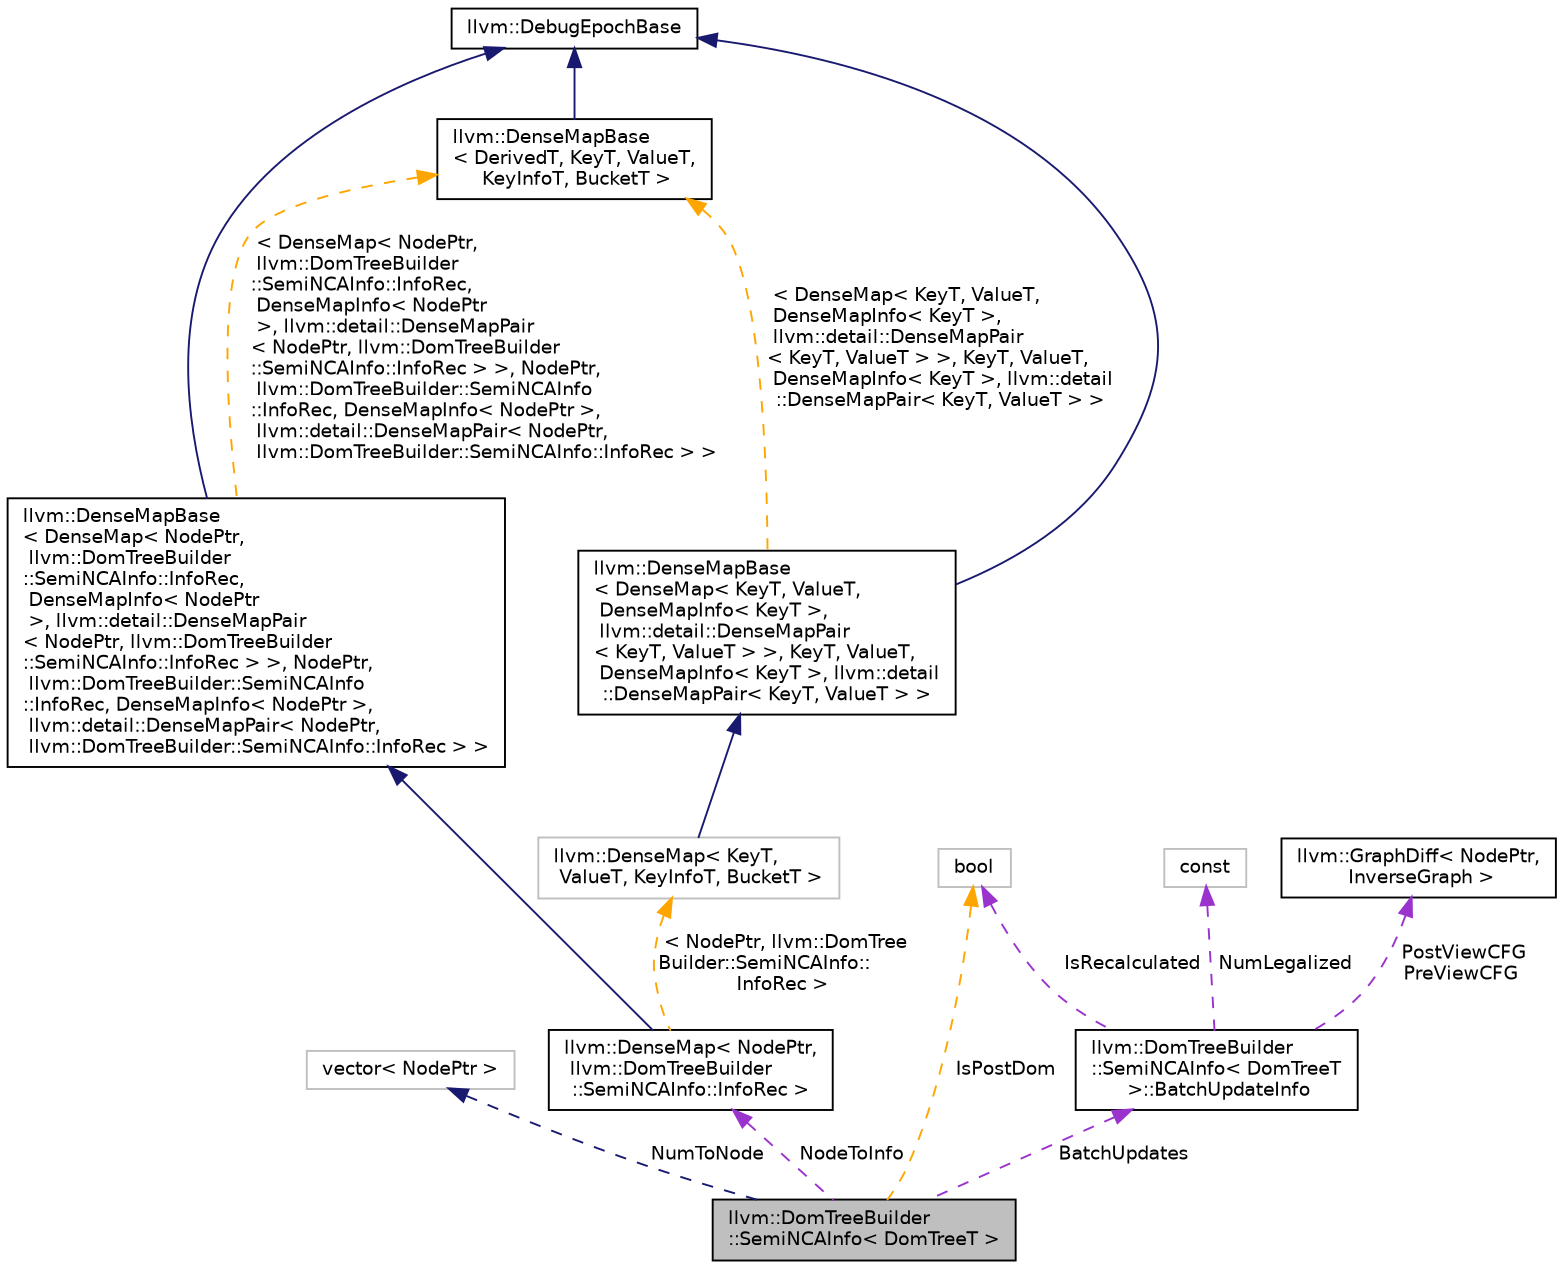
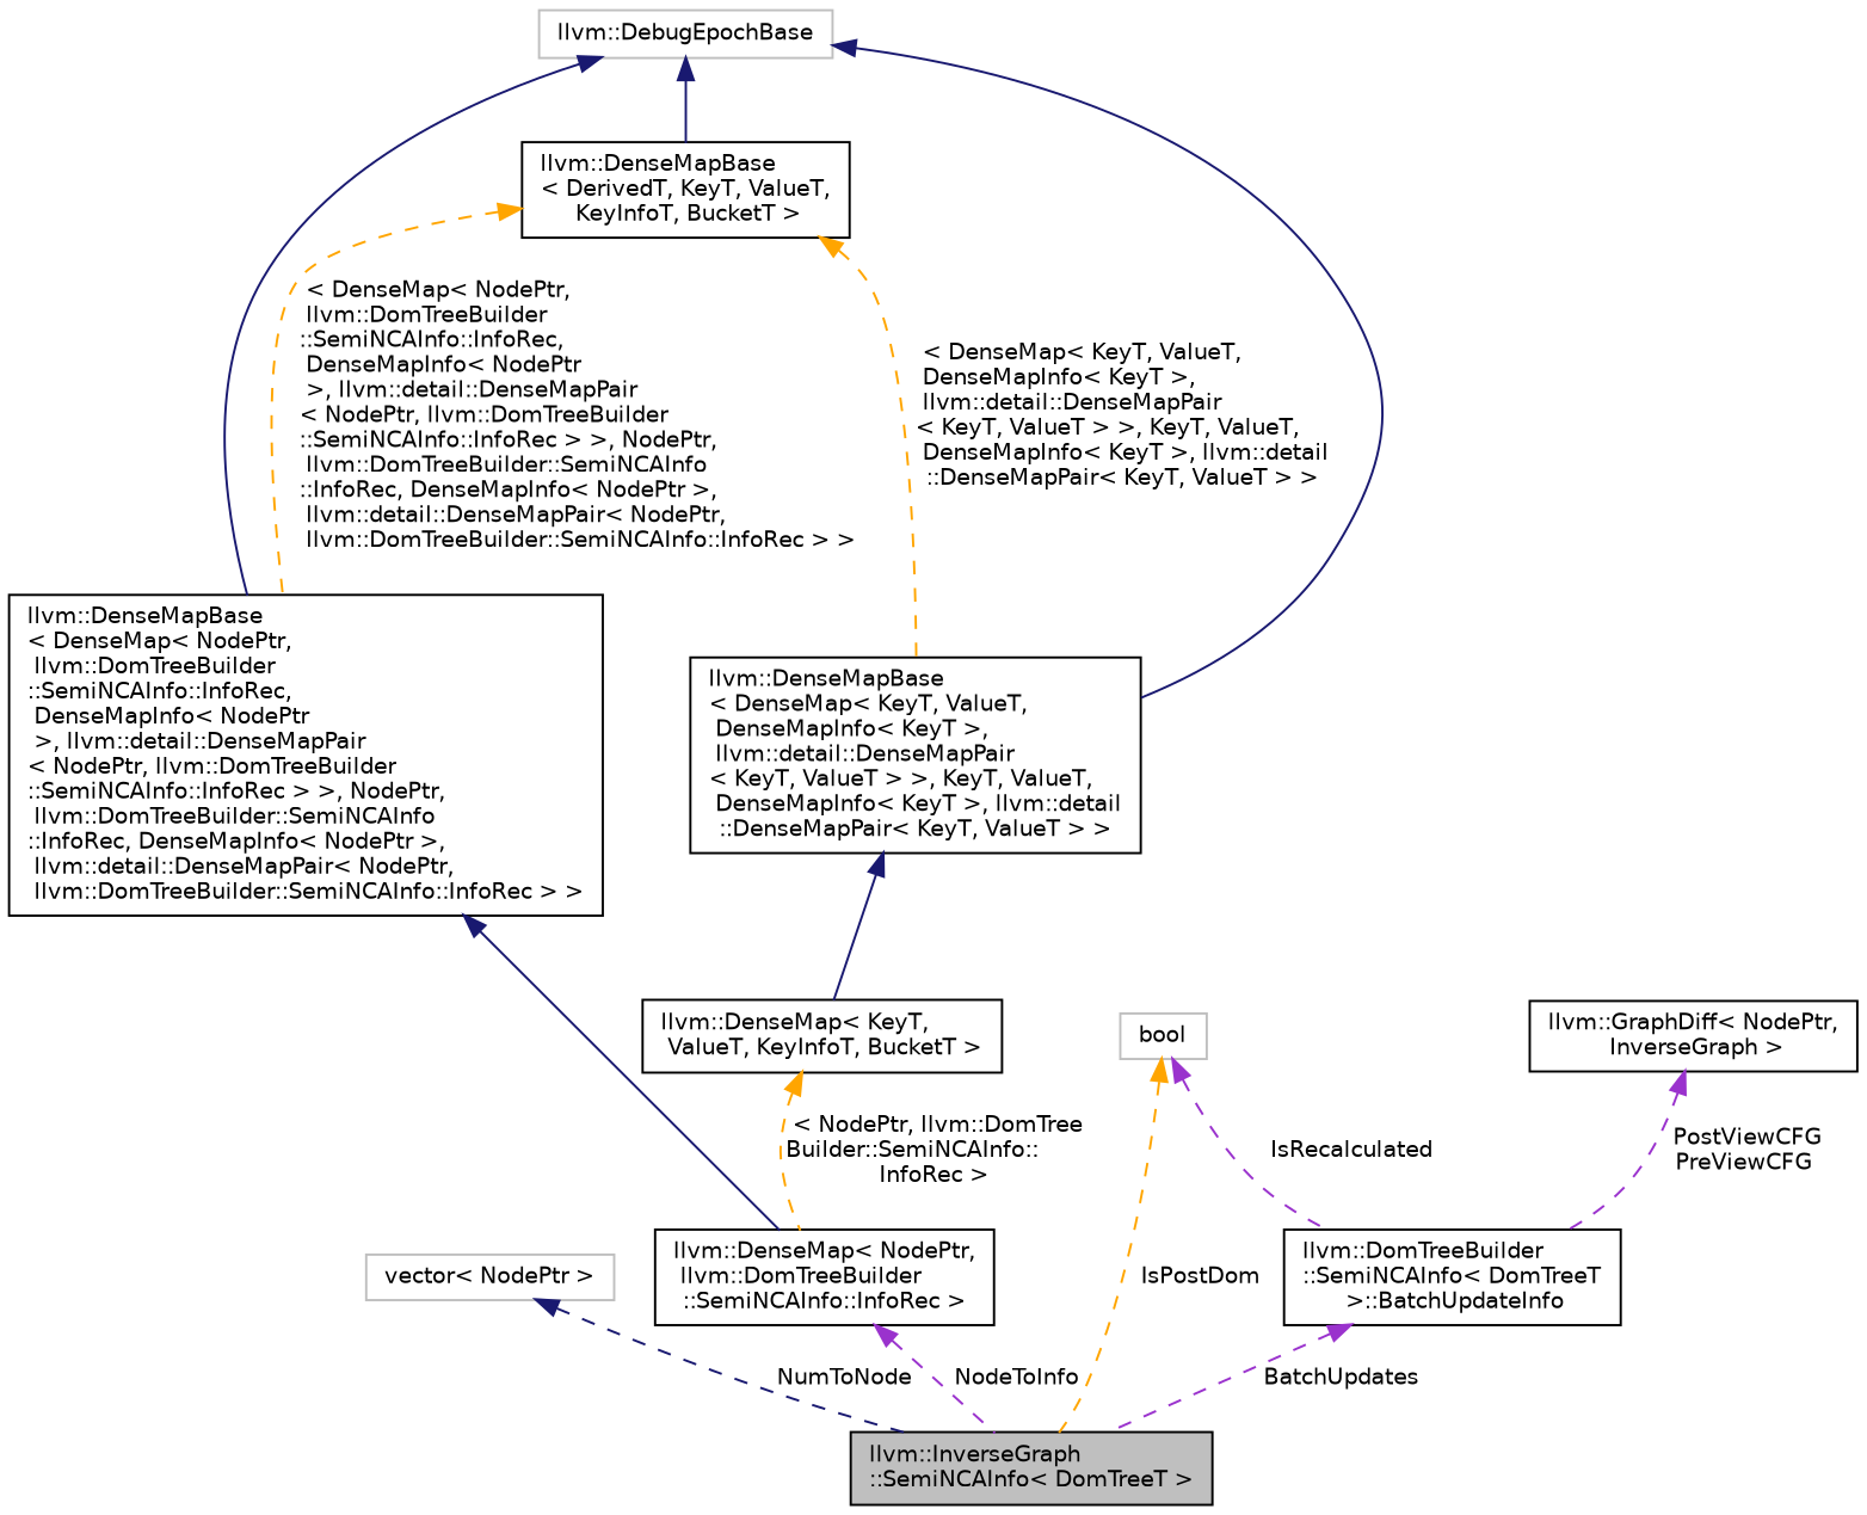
  digraph {
    rankdir=TB
    node [color=black fontname=Helvetica fontsize=10 shape=record]
    edge [color=midnightblue dir=back fontname=Helvetica fontsize=10 labelfontname=Helvetica labelfontsize=10 style=dashed]
-   n1 [fillcolor=grey75 fontcolor=black height=0.2 label="llvm::DomTreeBuilder\l::SemiNCAInfo\< DomTreeT \>" style=filled width=0.4]
+   n1 [fillcolor=grey75 fontcolor=black height=0.2 label="llvm::InverseGraph\l::SemiNCAInfo\< DomTreeT \>" style=filled width=0.4]
    n2 [color=grey75 height=0.2 label="vector\< NodePtr \>" width=0.4]
    n3 [height=0.2 label="llvm::DenseMap\< NodePtr,\l llvm::DomTreeBuilder\l::SemiNCAInfo::InfoRec \>" width=0.4]
    n4 [height=0.2 label="llvm::DenseMapBase\l\< DenseMap\< NodePtr,\l llvm::DomTreeBuilder\l::SemiNCAInfo::InfoRec,\l DenseMapInfo\< NodePtr\l \>, llvm::detail::DenseMapPair\l\< NodePtr, llvm::DomTreeBuilder\l::SemiNCAInfo::InfoRec \> \>, NodePtr,\l llvm::DomTreeBuilder::SemiNCAInfo\l::InfoRec, DenseMapInfo\< NodePtr \>,\l llvm::detail::DenseMapPair\< NodePtr,\l llvm::DomTreeBuilder::SemiNCAInfo::InfoRec \> \>" width=0.4]
-   n5 [height=0.2 label="llvm::DebugEpochBase" width=0.4]
+   n5 [color=grey75 height=0.2 label="llvm::DebugEpochBase" width=0.4]
    n6 [height=0.2 label="llvm::DenseMapBase\l\< DerivedT, KeyT, ValueT,\l KeyInfoT, BucketT \>" width=0.4]
    n7 [height=0.2 label="llvm::DenseMapBase\l\< DenseMap\< KeyT, ValueT,\l DenseMapInfo\< KeyT \>,\l llvm::detail::DenseMapPair\l\< KeyT, ValueT \> \>, KeyT, ValueT,\l DenseMapInfo\< KeyT \>, llvm::detail\l::DenseMapPair\< KeyT, ValueT \> \>" width=0.4]
-   n8 [color=grey75 height=0.2 label="llvm::DenseMap\< KeyT,\l ValueT, KeyInfoT, BucketT \>" width=0.4]
+   n8 [height=0.2 label="llvm::DenseMap\< KeyT,\l ValueT, KeyInfoT, BucketT \>" width=0.4]
    n9 [color=grey75 height=0.2 label=bool width=0.4]
    n10 [height=0.2 label="llvm::DomTreeBuilder\l::SemiNCAInfo\< DomTreeT\l \>::BatchUpdateInfo" width=0.4]
-   n11 [color=grey75 height=0.2 label=const width=0.4]
    n12 [height=0.2 label="llvm::GraphDiff\< NodePtr,\l InverseGraph \>" width=0.4]
    n2 -> n1 [label=" NumToNode"]
    n3 -> n1 [color=darkorchid3 label=" NodeToInfo"]
    n4 -> n3 [style=solid]
    n5 -> n4 [style=solid]
    n5 -> n6 [style=solid]
    n5 -> n7 [style=solid]
    n6 -> n4 [color=orange label=" \< DenseMap\< NodePtr,\l llvm::DomTreeBuilder\l::SemiNCAInfo::InfoRec,\l DenseMapInfo\< NodePtr\l \>, llvm::detail::DenseMapPair\l\< NodePtr, llvm::DomTreeBuilder\l::SemiNCAInfo::InfoRec \> \>, NodePtr,\l llvm::DomTreeBuilder::SemiNCAInfo\l::InfoRec, DenseMapInfo\< NodePtr \>,\l llvm::detail::DenseMapPair\< NodePtr,\l llvm::DomTreeBuilder::SemiNCAInfo::InfoRec \> \>"]
    n6 -> n7 [color=orange label=" \< DenseMap\< KeyT, ValueT,\l DenseMapInfo\< KeyT \>,\l llvm::detail::DenseMapPair\l\< KeyT, ValueT \> \>, KeyT, ValueT,\l DenseMapInfo\< KeyT \>, llvm::detail\l::DenseMapPair\< KeyT, ValueT \> \>"]
    n7 -> n8 [style=solid]
    n8 -> n3 [color=orange label=" \< NodePtr, llvm::DomTree\lBuilder::SemiNCAInfo::\lInfoRec \>"]
    n9 -> n1 [color=orange label=" IsPostDom"]
    n9 -> n10 [color=darkorchid3 label=" IsRecalculated"]
    n10 -> n1 [color=darkorchid3 label=" BatchUpdates"]
-   n11 -> n10 [color=darkorchid3 label=" NumLegalized"]
    n12 -> n10 [color=darkorchid3 label=" PostViewCFG\nPreViewCFG"]
  }
